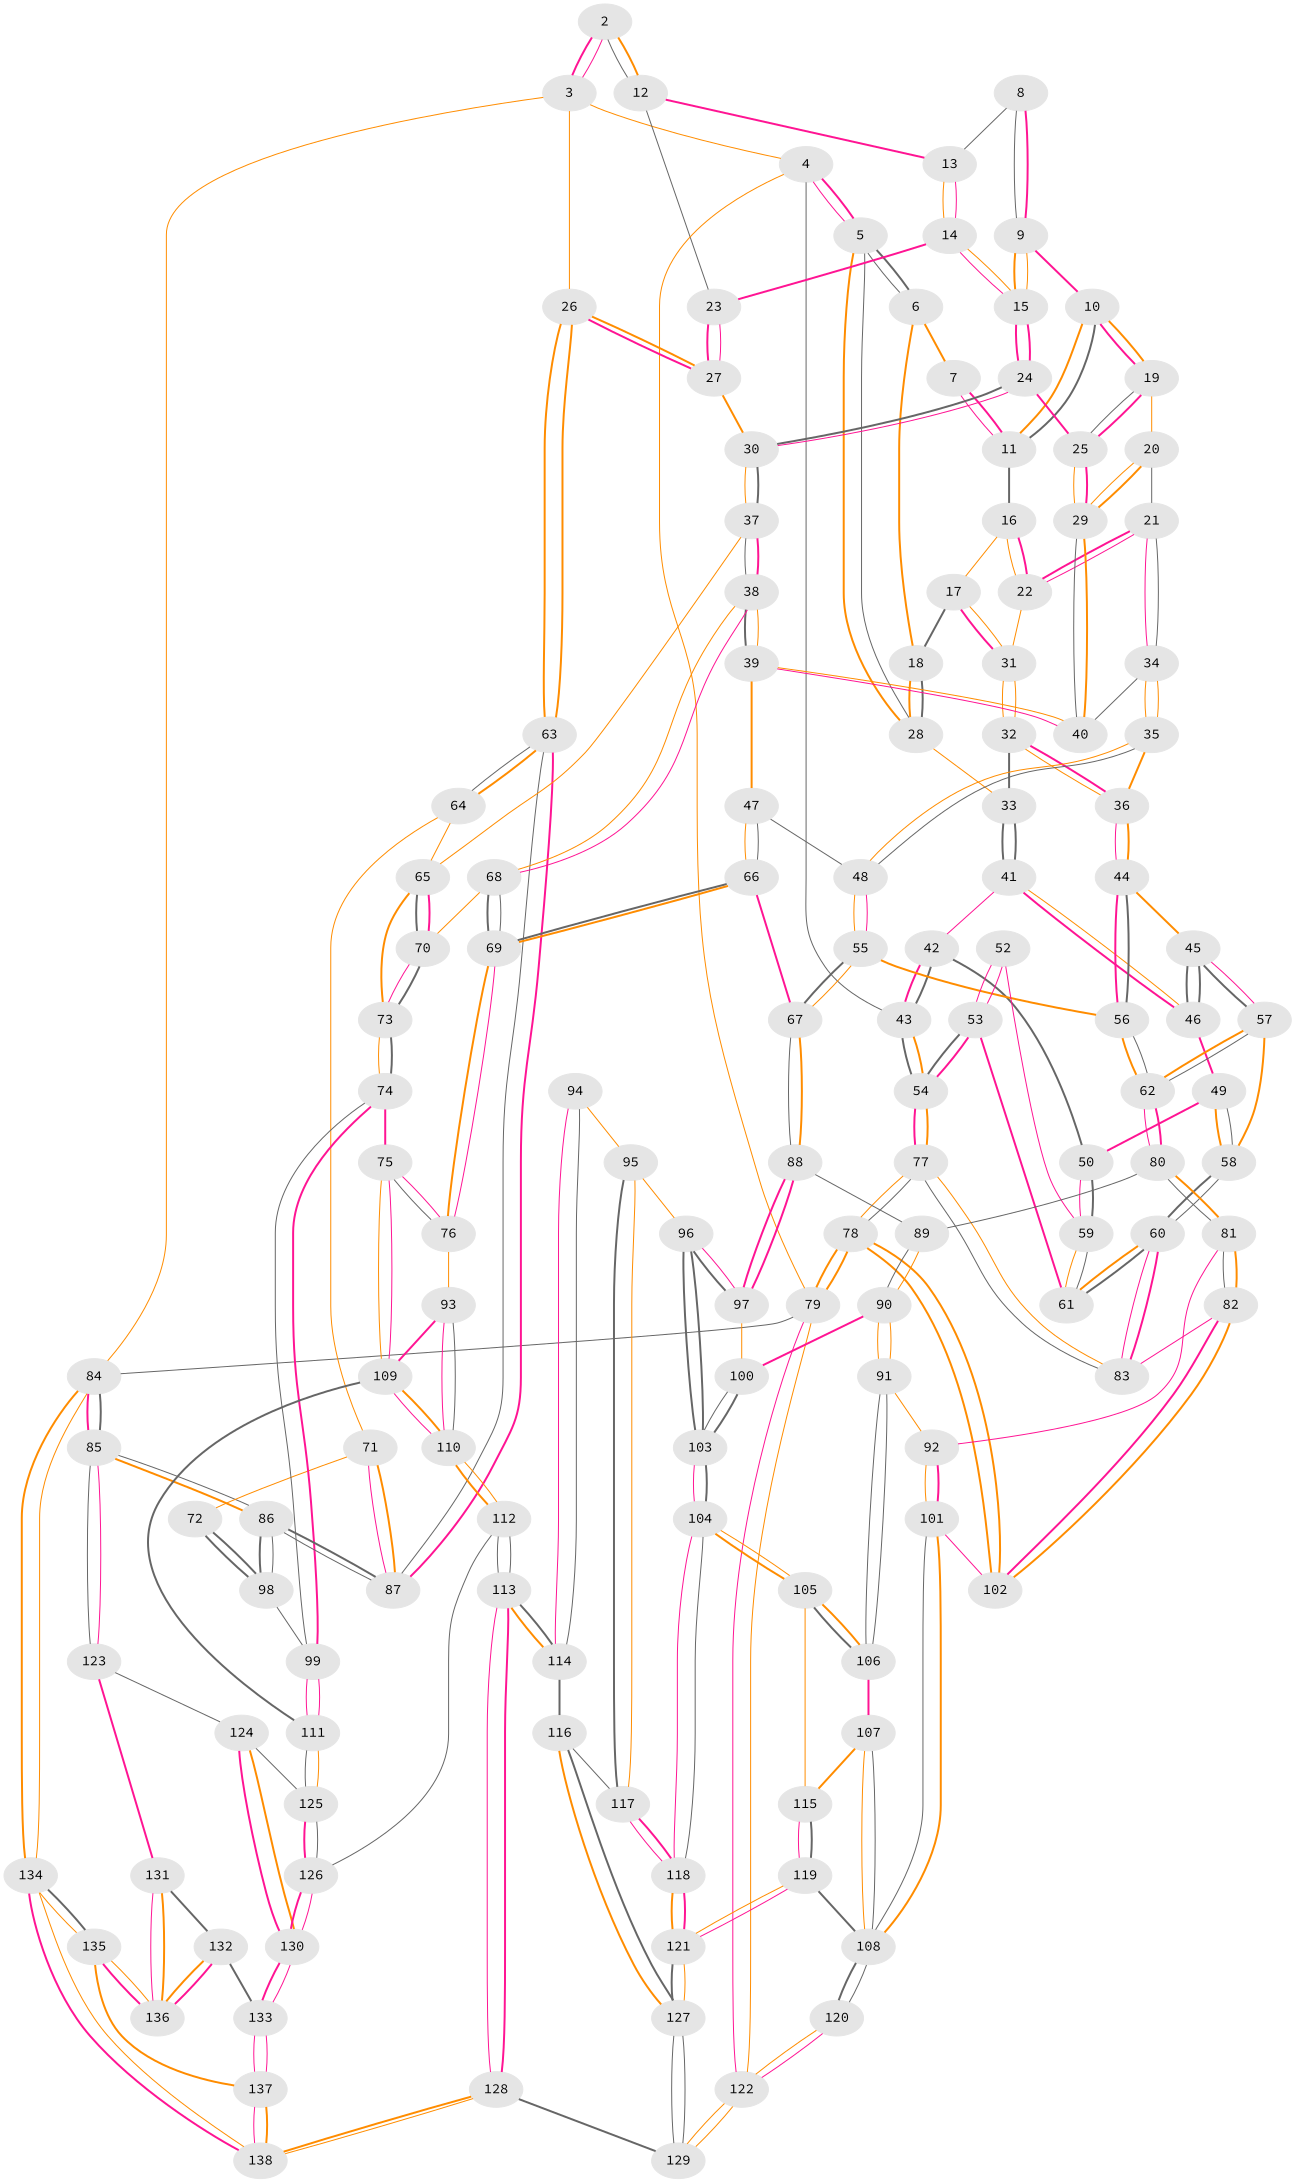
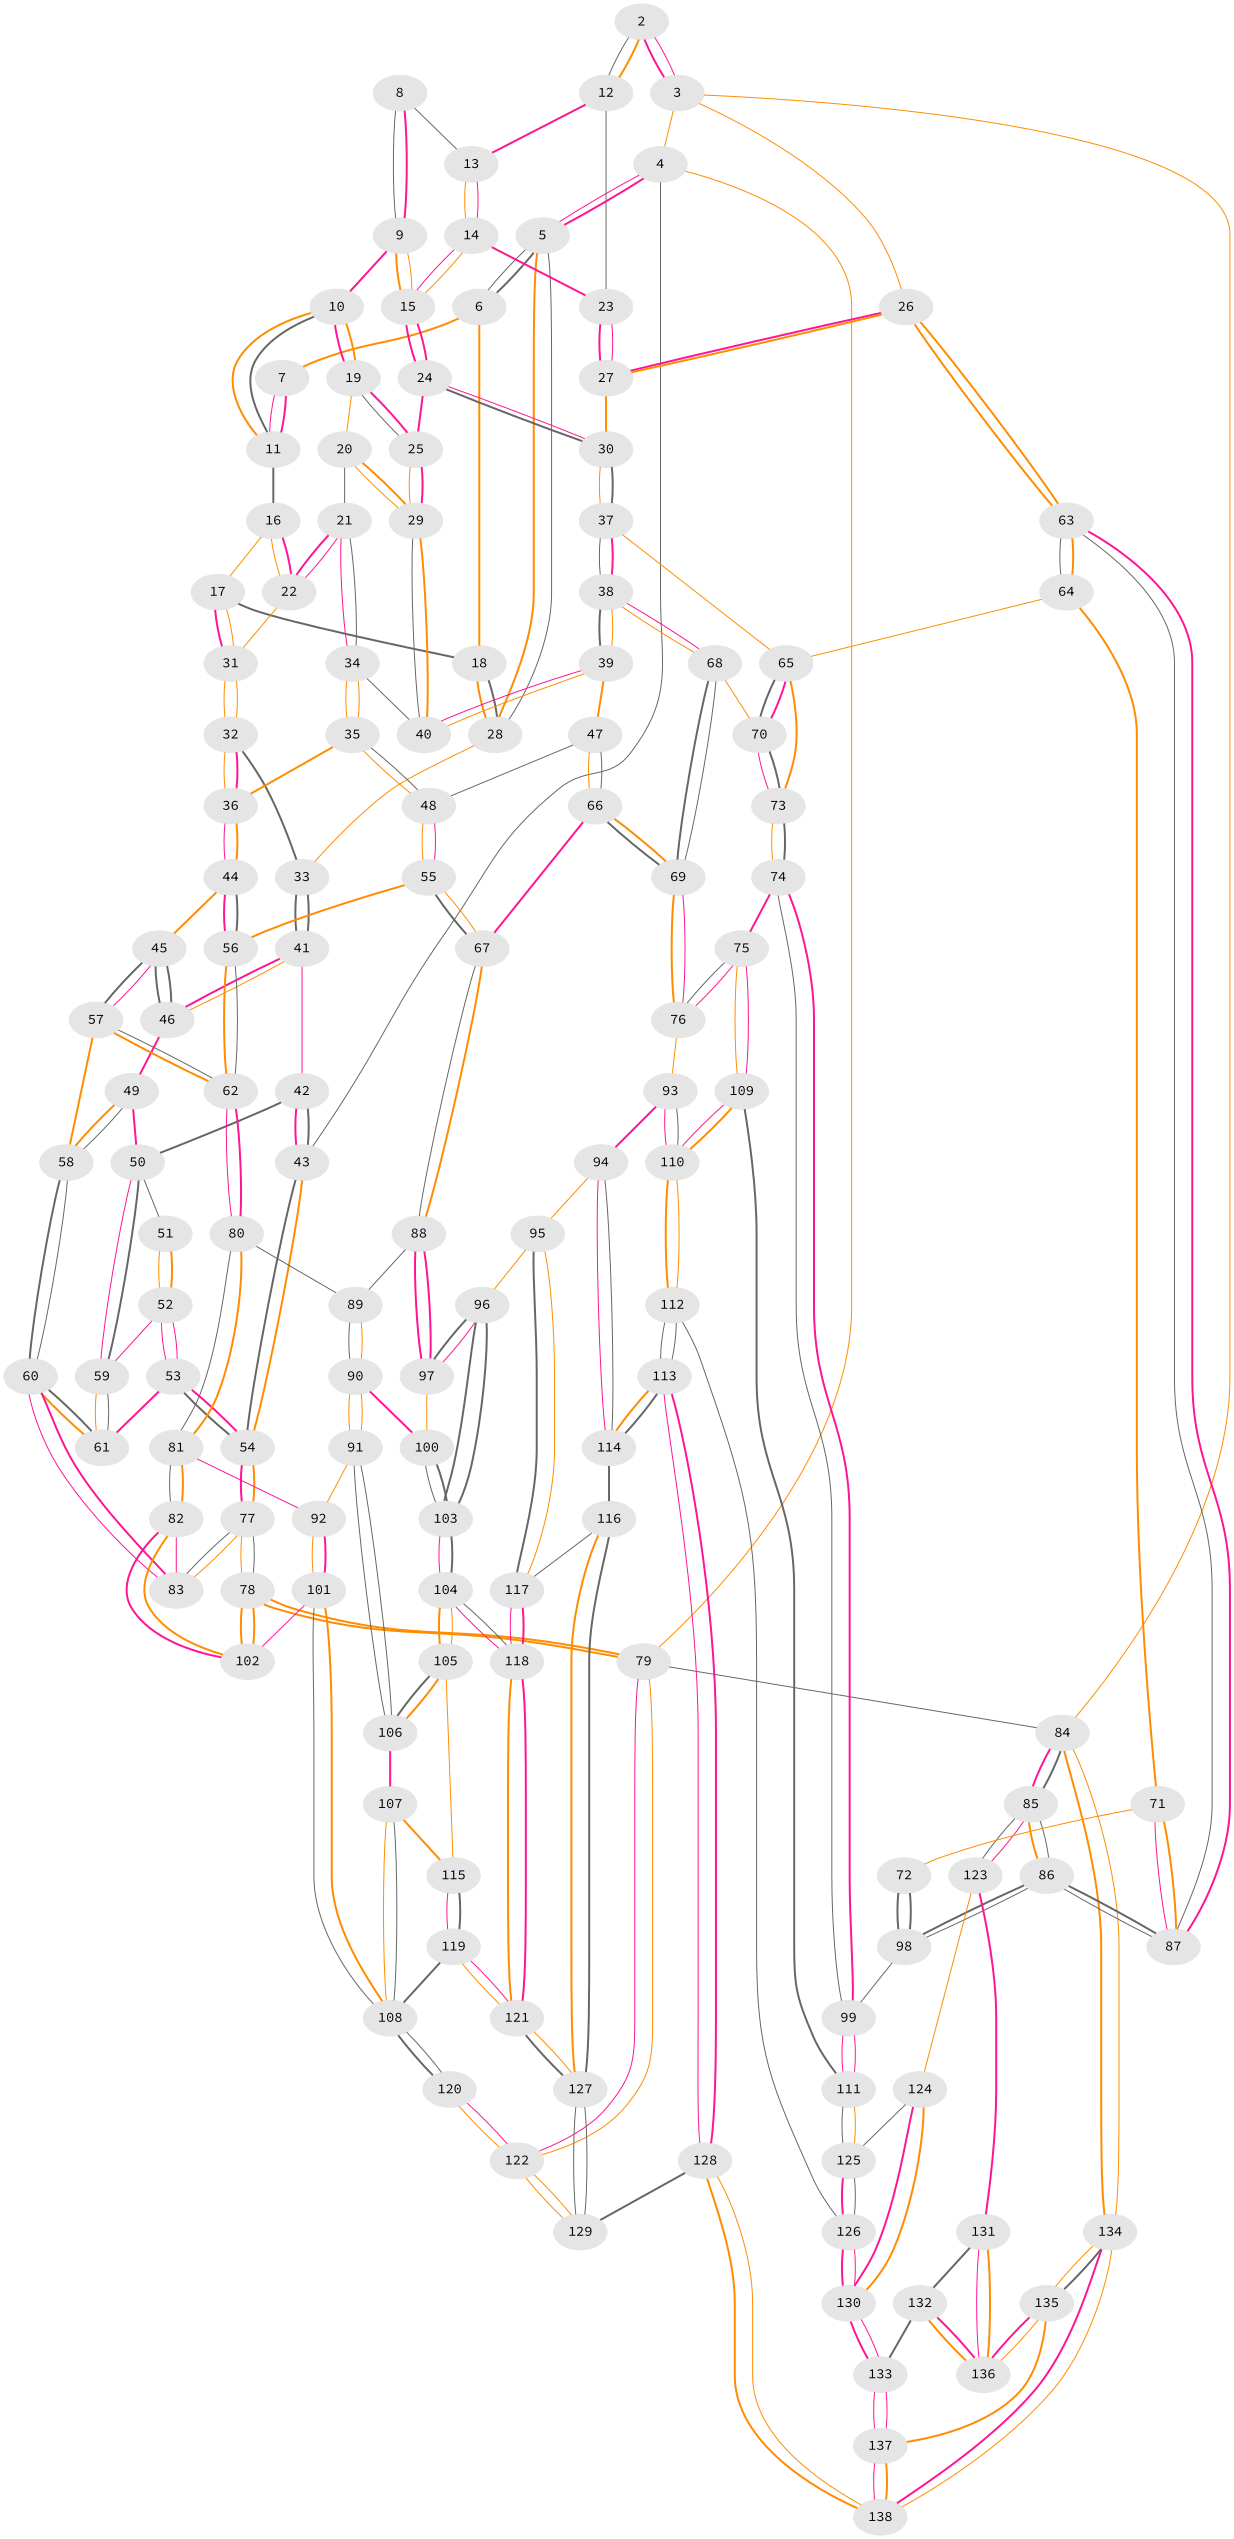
  graph {
    fontname="Source Code Pro"
    node [color=gray90 fontname="Source Code Pro" style=filled]
    edge [color=darkorange fontname="Source Code Pro" style=solid]
    2
    3
    12
    8
    9
    13
    4
    26
    84
    23
    5
    43
    79
    27
    63
    85
    134
    6
    28
    54
    122
    7
    18
    33
    11
    16
    10
    15
    14
    19
    24
    20
    25
    17
    22
    30
    31
    32
    21
    29
    34
    40
    35
    37
    64
    87
    41
    38
    65
    36
    44
    42
    46
    48
    55
    45
    56
    39
    68
    70
    73
    47
    69
    66
    50
    49
+   51
    52
    77
    57
    62
    58
    67
    59
    60
    61
    53
    83
    78
    88
    80
    81
    89
    71
    72
    76
    97
    93
    74
    98
    99
    75
    109
    111
    110
    94
    102
    129
    82
    92
    90
    101
    86
    123
    138
    135
    124
    131
    100
    91
    106
    103
    107
    108
    95
    114
    112
    96
    117
    116
    118
    104
    125
    120
    105
    115
    121
    119
    113
    126
    128
    130
    127
    132
    136
    133
    137
    2 -- 3 [color=deeppink style=bold]
    2 -- 3 [color=deeppink]
    2 -- 12 [color=gray40]
    2 -- 12 [style=bold]
    3 -- 4
    3 -- 26
    3 -- 84
    12 -- 13 [color=deeppink style=bold]
    12 -- 23 [color=gray40]
    8 -- 9 [color=gray40]
    8 -- 9 [color=deeppink style=bold]
    8 -- 13 [color=gray40]
    9 -- 10 [color=deeppink style=bold]
    9 -- 15 [style=bold]
    9 -- 15
    13 -- 14
    13 -- 14 [color=deeppink]
    4 -- 5 [color=deeppink]
    4 -- 5 [color=deeppink style=bold]
    4 -- 43 [color=gray40]
    4 -- 79
    26 -- 27 [color=deeppink style=bold]
    26 -- 27 [style=bold]
    26 -- 63 [style=bold]
    26 -- 63 [style=bold]
    84 -- 85 [color=deeppink style=bold]
    84 -- 85 [color=gray40 style=bold]
    84 -- 134 [style=bold]
    84 -- 134
    23 -- 27 [color=deeppink style=bold]
    23 -- 27 [color=deeppink]
    5 -- 6 [color=gray40]
    5 -- 6 [color=gray40 style=bold]
    5 -- 28 [style=bold]
    5 -- 28 [color=gray40]
    43 -- 54 [color=gray40 style=bold]
    43 -- 54 [style=bold]
    79 -- 84 [color=gray40]
    79 -- 122 [color=deeppink]
    79 -- 122
    27 -- 30 [style=bold]
    63 -- 64 [color=gray40]
    63 -- 64 [style=bold]
    63 -- 87 [color=gray40]
    63 -- 87 [color=deeppink style=bold]
    85 -- 86 [style=bold]
    85 -- 86 [color=gray40]
    85 -- 123 [color=gray40]
    85 -- 123 [color=deeppink]
    134 -- 138 [color=deeppink style=bold]
    134 -- 138
    134 -- 135
    134 -- 135 [color=gray40 style=bold]
    6 -- 7 [style=bold]
    6 -- 18 [style=bold]
    28 -- 33
    54 -- 77 [color=deeppink style=bold]
    54 -- 77 [style=bold]
    122 -- 129
    122 -- 129
    7 -- 11 [color=deeppink]
    7 -- 11 [color=deeppink style=bold]
    18 -- 28 [style=bold]
    18 -- 28 [color=gray40 style=bold]
    33 -- 41 [color=gray40 style=bold]
    33 -- 41 [color=gray40 style=bold]
    11 -- 16 [color=gray40 style=bold]
    16 -- 17
    16 -- 22
    16 -- 22 [color=deeppink style=bold]
    10 -- 11 [style=bold]
    10 -- 11 [color=gray40 style=bold]
    10 -- 19 [color=deeppink style=bold]
    10 -- 19 [style=bold]
    15 -- 24 [color=deeppink style=bold]
    15 -- 24 [color=deeppink style=bold]
    14 -- 23 [color=deeppink style=bold]
    14 -- 15 [color=deeppink]
    14 -- 15
    19 -- 20
    19 -- 25 [color=gray40]
    19 -- 25 [color=deeppink style=bold]
    24 -- 25 [color=deeppink style=bold]
    24 -- 30 [color=gray40 style=bold]
    24 -- 30 [color=deeppink]
    20 -- 21 [color=gray40]
    20 -- 29
    20 -- 29 [style=bold]
    25 -- 29
    25 -- 29 [color=deeppink style=bold]
    17 -- 18 [color=gray40 style=bold]
    17 -- 31 [color=deeppink style=bold]
    17 -- 31
    22 -- 31
    30 -- 37
    30 -- 37 [color=gray40 style=bold]
    31 -- 32
    31 -- 32
    32 -- 33 [color=gray40 style=bold]
    32 -- 36
    32 -- 36 [color=deeppink style=bold]
    21 -- 22 [color=deeppink style=bold]
    21 -- 22 [color=deeppink]
    21 -- 34 [color=deeppink]
    21 -- 34 [color=gray40]
    29 -- 40 [color=gray40]
    29 -- 40 [style=bold]
    34 -- 40 [color=gray40]
    34 -- 35
    34 -- 35
    35 -- 36 [style=bold]
    35 -- 48
    35 -- 48 [color=gray40]
    37 -- 38 [color=gray40]
    37 -- 38 [color=deeppink style=bold]
    37 -- 65
    64 -- 65
-   64 -- 71
+   64 -- 71 [style=bold]
    41 -- 42 [color=deeppink]
    41 -- 46 [color=deeppink style=bold]
    41 -- 46
    38 -- 39 [color=gray40 style=bold]
    38 -- 39
    38 -- 68
    38 -- 68 [color=deeppink]
    65 -- 70 [color=gray40 style=bold]
    65 -- 70 [color=deeppink style=bold]
    65 -- 73 [style=bold]
    36 -- 44 [color=deeppink]
    36 -- 44 [style=bold]
    44 -- 45 [style=bold]
    44 -- 56 [color=deeppink style=bold]
    44 -- 56 [color=gray40 style=bold]
    42 -- 43 [color=deeppink style=bold]
    42 -- 43 [color=gray40 style=bold]
    42 -- 50 [color=gray40 style=bold]
    46 -- 49 [color=deeppink style=bold]
    48 -- 55
    48 -- 55 [color=deeppink]
    55 -- 56 [style=bold]
    55 -- 67 [color=gray40 style=bold]
    55 -- 67
    45 -- 46 [color=gray40 style=bold]
    45 -- 46 [color=gray40 style=bold]
    45 -- 57 [color=gray40 style=bold]
    45 -- 57 [color=deeppink]
    56 -- 62 [style=bold]
    56 -- 62 [color=gray40]
    39 -- 40 [color=deeppink]
    39 -- 40
    39 -- 47 [style=bold]
    68 -- 70
    68 -- 69 [color=gray40 style=bold]
    68 -- 69 [color=gray40]
    70 -- 73 [color=deeppink]
    70 -- 73 [color=gray40 style=bold]
    73 -- 74
    73 -- 74 [color=gray40 style=bold]
    47 -- 48 [color=gray40]
    47 -- 66
    47 -- 66 [color=gray40]
    69 -- 76 [style=bold]
    69 -- 76 [color=deeppink]
    66 -- 69 [color=gray40 style=bold]
    66 -- 69 [style=bold]
    66 -- 67 [color=deeppink style=bold]
+   50 -- 51 [color=gray40]
    50 -- 59 [color=deeppink]
    50 -- 59 [color=gray40 style=bold]
    49 -- 50 [color=deeppink style=bold]
    49 -- 58 [style=bold]
    49 -- 58 [color=gray40]
+   51 -- 52
+   51 -- 52 [style=bold]
    52 -- 59 [color=deeppink]
    52 -- 53 [color=deeppink]
    52 -- 53 [color=deeppink]
    77 -- 83 [color=gray40]
    77 -- 83
    77 -- 78
    77 -- 78 [color=gray40]
    57 -- 62 [style=bold]
    57 -- 62 [color=gray40]
    57 -- 58 [style=bold]
    62 -- 80 [color=deeppink]
    62 -- 80 [color=deeppink style=bold]
    58 -- 60 [color=gray40 style=bold]
    58 -- 60 [color=gray40]
    67 -- 88 [color=gray40]
    67 -- 88 [style=bold]
    59 -- 61
    59 -- 61 [color=gray40]
    60 -- 61 [style=bold]
    60 -- 61 [color=gray40 style=bold]
    60 -- 83 [color=deeppink]
    60 -- 83 [color=deeppink style=bold]
    53 -- 54 [color=gray40 style=bold]
    53 -- 54 [color=deeppink style=bold]
    53 -- 61 [color=deeppink style=bold]
    78 -- 79 [style=bold]
    78 -- 79 [style=bold]
    78 -- 102 [style=bold]
    78 -- 102 [style=bold]
    88 -- 89 [color=gray40]
    88 -- 97 [color=deeppink style=bold]
    88 -- 97 [color=deeppink style=bold]
    80 -- 81 [color=gray40]
    80 -- 81 [style=bold]
    80 -- 89 [color=gray40]
    81 -- 82 [color=gray40]
    81 -- 82 [style=bold]
    81 -- 92 [color=deeppink]
    89 -- 90 [color=gray40]
    89 -- 90
    71 -- 87 [color=deeppink]
    71 -- 87 [style=bold]
    71 -- 72
    72 -- 98 [color=gray40 style=bold]
    72 -- 98 [color=gray40 style=bold]
    76 -- 93
    97 -- 100
    93 -- 110 [color=deeppink]
    93 -- 110 [color=gray40]
-   93 -- 109 [color=deeppink style=bold]
+   93 -- 94 [color=deeppink style=bold]
    74 -- 99 [color=gray40]
    74 -- 99 [color=deeppink style=bold]
    74 -- 75 [color=deeppink style=bold]
    98 -- 99 [color=gray40]
    99 -- 111 [color=deeppink]
    99 -- 111 [color=deeppink]
    75 -- 76 [color=gray40]
    75 -- 76 [color=deeppink]
    75 -- 109
    75 -- 109 [color=deeppink]
    109 -- 111 [color=gray40 style=bold]
    109 -- 110 [color=deeppink]
    109 -- 110 [style=bold]
    111 -- 125 [color=gray40]
    111 -- 125
    110 -- 112 [style=bold]
    110 -- 112
    94 -- 95
    94 -- 114 [color=deeppink]
    94 -- 114 [color=gray40]
    82 -- 83 [color=deeppink]
    82 -- 102 [color=deeppink style=bold]
    82 -- 102 [style=bold]
    92 -- 101
    92 -- 101 [color=deeppink style=bold]
    90 -- 100 [color=deeppink style=bold]
    90 -- 91
    90 -- 91
    101 -- 102 [color=deeppink]
    101 -- 108 [color=gray40]
    101 -- 108 [style=bold]
    86 -- 87 [color=gray40]
    86 -- 87 [color=gray40 style=bold]
    86 -- 98 [color=gray40 style=bold]
    86 -- 98 [color=gray40]
-   123 -- 124 [color=gray40]
+   123 -- 124
    123 -- 131 [color=deeppink style=bold]
    135 -- 136 [color=deeppink style=bold]
    135 -- 136
    135 -- 137 [style=bold]
    124 -- 125 [color=gray40]
    124 -- 130 [color=deeppink style=bold]
    124 -- 130 [style=bold]
    131 -- 132 [color=gray40 style=bold]
    131 -- 136 [color=deeppink]
    131 -- 136 [style=bold]
    100 -- 103 [color=gray40]
    100 -- 103 [color=gray40 style=bold]
    91 -- 92
    91 -- 106 [color=gray40]
    91 -- 106 [color=gray40]
    106 -- 107 [color=deeppink style=bold]
    103 -- 104 [color=deeppink]
    103 -- 104 [color=gray40 style=bold]
    107 -- 108
    107 -- 108 [color=gray40]
    107 -- 115 [style=bold]
    108 -- 120 [color=gray40 style=bold]
    108 -- 120 [color=gray40]
    95 -- 96
    95 -- 117 [color=gray40 style=bold]
    95 -- 117
    114 -- 116 [color=gray40 style=bold]
    112 -- 113 [color=gray40]
    112 -- 113 [color=gray40]
    112 -- 126 [color=gray40]
    96 -- 97 [color=gray40 style=bold]
    96 -- 97 [color=deeppink]
    96 -- 103 [color=gray40 style=bold]
    96 -- 103 [color=gray40 style=bold]
    117 -- 118 [color=deeppink]
    117 -- 118 [color=deeppink style=bold]
    116 -- 117 [color=gray40]
    116 -- 127 [style=bold]
    116 -- 127 [color=gray40 style=bold]
    118 -- 121 [style=bold]
    118 -- 121 [color=deeppink style=bold]
    104 -- 118 [color=deeppink]
    104 -- 118 [color=gray40]
    104 -- 105 [style=bold]
    104 -- 105
    125 -- 126 [color=deeppink style=bold]
    125 -- 126 [color=gray40]
    120 -- 122
    120 -- 122 [color=deeppink]
    105 -- 106 [color=gray40 style=bold]
    105 -- 106 [style=bold]
    105 -- 115
    115 -- 119 [color=deeppink]
    115 -- 119 [color=gray40 style=bold]
    121 -- 127 [color=gray40 style=bold]
    121 -- 127
    119 -- 108 [color=gray40 style=bold]
    119 -- 121
    119 -- 121 [color=deeppink]
    113 -- 114 [style=bold]
    113 -- 114 [color=gray40 style=bold]
    113 -- 128 [color=deeppink]
    113 -- 128 [color=deeppink style=bold]
    126 -- 130 [color=deeppink style=bold]
    126 -- 130 [color=deeppink]
    128 -- 129 [color=gray40 style=bold]
    128 -- 138 [style=bold]
    128 -- 138
    130 -- 133 [color=deeppink style=bold]
    130 -- 133 [color=deeppink]
    127 -- 129 [color=gray40]
    127 -- 129 [color=gray40]
    132 -- 136 [style=bold]
    132 -- 136 [color=deeppink style=bold]
    132 -- 133 [color=gray40 style=bold]
    133 -- 137 [color=deeppink]
    133 -- 137 [color=deeppink]
    137 -- 138 [color=deeppink]
    137 -- 138 [style=bold]
  }
